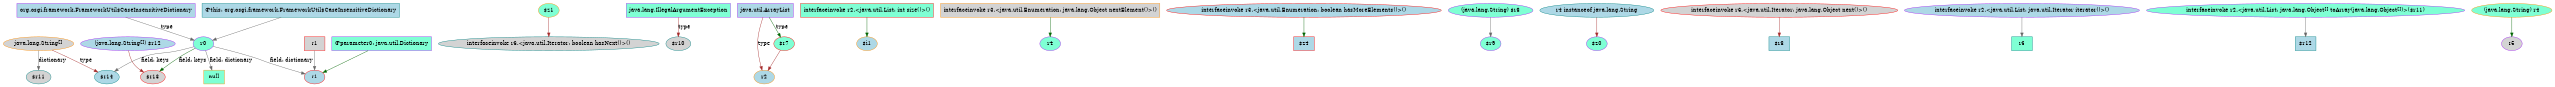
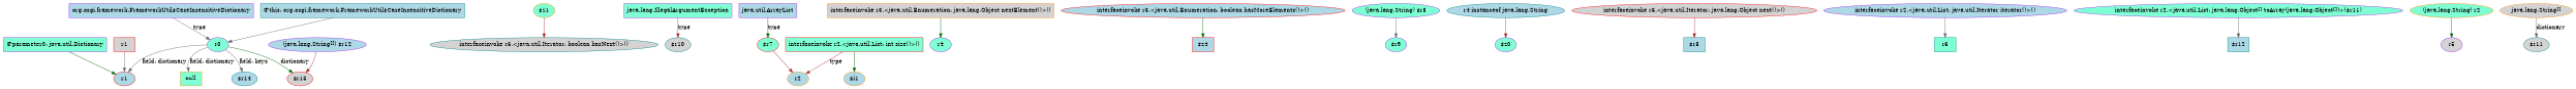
  digraph {
    node [color=purple fillcolor=aquamarine shape=ellipse style=filled]
    edge [color=gray40]
    n1 [label=r0]
    n2 [color=darkorange label=null shape=box]
    n3 [color=teal fillcolor=lightblue label="$r14"]
    n4 [color=red fillcolor=lightblue label=r1]
    n5 [color=red fillcolor=lightgrey label="$r13"]
    n6 [color=teal fillcolor=lightgrey label="interfaceinvoke r6.<java.util.Iterator: boolean hasNext()>()"]
    n7 [color=darkorange label="$z1"]
    n8 [label="java.lang.IllegalArgumentException" shape=box]
    n9 [color=teal fillcolor=lightgrey label="$r10"]
    n10 [fillcolor=lightblue label="java.util.ArrayList" shape=box]
    n11 [color=darkorange fillcolor=lightblue label=r2]
    n12 [color=red label="$r7"]
    n13 [color=red label="interfaceinvoke r2.<java.util.List: int size()>()" shape=box]
    n14 [color=darkorange fillcolor=lightblue label="$i1"]
    n15 [color=darkorange fillcolor=lightgrey label="interfaceinvoke r3.<java.util.Enumeration: java.lang.Object nextElement()>()" shape=box]
    n16 [label=r4]
    n17 [color=red fillcolor=lightblue label="interfaceinvoke r3.<java.util.Enumeration: boolean hasMoreElements()>()"]
    n18 [color=red fillcolor=lightblue label="$z4" shape=box]
    n19 [label="(java.lang.String) $r8"]
    n20 [label="$r9"]
    n21 [color=teal fillcolor=lightblue label="r4 instanceof java.lang.String"]
    n22 [label="$z0"]
    n23 [color=red fillcolor=lightgrey label=r1 shape=box]
    n24 [fillcolor=lightblue label="org.osgi.framework.FrameworkUtil$CaseInsensitiveDictionary" shape=box]
    n25 [color=red fillcolor=lightgrey label="interfaceinvoke r6.<java.util.Iterator: java.lang.Object next()>()"]
    n26 [color=teal fillcolor=lightblue label="$r8" shape=box]
    n27 [fillcolor=lightblue label="interfaceinvoke r2.<java.util.List: java.util.Iterator iterator()>()"]
    n28 [color=teal label=r6 shape=box]
    n29 [label="interfaceinvoke r2.<java.util.List: java.lang.Object[] toArray(java.lang.Object[])>($r11)"]
    n30 [color=teal fillcolor=lightblue label="$r12" shape=box]
    n31 [label="@parameter0: java.util.Dictionary" shape=box]
-   n32 [color=darkorange label="(java.lang.String) r4"]
+   n32 [color=darkorange label="(java.lang.String) r2"]
    n33 [fillcolor=lightgrey label=r5]
    n34 [color=teal fillcolor=lightblue label="@this: org.osgi.framework.FrameworkUtil$CaseInsensitiveDictionary" shape=box]
    n35 [fillcolor=lightblue label="(java.lang.String[]) $r12"]
    n36 [color=darkorange fillcolor=lightgrey label="java.lang.String[]"]
    n37 [color=teal fillcolor=lightgrey label="$r11"]
    n1 -> n2 [label="field: dictionary"]
    n1 -> n3 [label="field: keys"]
    n1 -> n4 [label="field: dictionary"]
-   n1 -> n5 [color=darkgreen label="field: keys"]
+   n1 -> n5 [color=darkgreen label=dictionary]
    n7 -> n6 [color=brown]
    n8 -> n9 [color=brown label=type]
-   n10 -> n11 [color=brown label=type]
+   n13 -> n11 [color=brown label=type]
    n10 -> n12 [color=darkgreen label=type]
    n12 -> n11 [color=brown]
    n13 -> n14 [color=darkgreen]
    n15 -> n16 [color=darkgreen]
    n17 -> n18 [color=darkgreen]
    n19 -> n20
    n21 -> n22 [color=brown]
    n23 -> n4
    n24 -> n1 [label=type]
    n25 -> n26 [color=brown]
    n27 -> n28
    n29 -> n30
    n31 -> n4 [color=darkgreen]
    n32 -> n33 [color=darkgreen]
    n34 -> n1
    n35 -> n5 [color=brown]
-   n36 -> n3 [color=brown label=type]
    n36 -> n37 [label=dictionary]
  }
